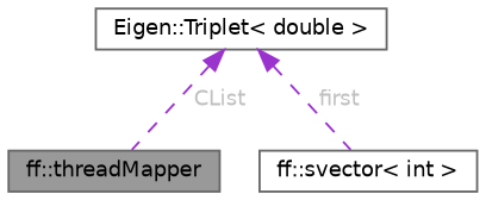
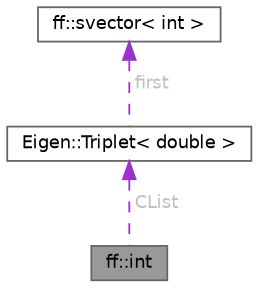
  digraph {
    node [color=gray40 fillcolor=white fontname=Helvetica fontsize=10 shape=box style=filled]
    edge [color=darkorchid3 dir=back fontcolor=grey fontname=Helvetica fontsize=10 labelfontname=Helvetica labelfontsize=10 style=dashed]
-   n1 [fillcolor=grey60 fontcolor=black height=0.2 label="ff::threadMapper" width=0.4]
+   n1 [fillcolor=grey60 fontcolor=black height=0.2 label="ff::int" width=0.4]
    n2 [height=0.2 label="ff::svector\< int \>" width=0.4]
    n3 [height=0.2 label="Eigen::Triplet\< double \>" width=0.4]
    n3 -> n1 [label=" CList"]
-   n3 -> n2 [label=" first"]
+   n2 -> n3 [label=" first"]
  }
